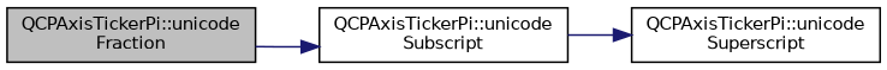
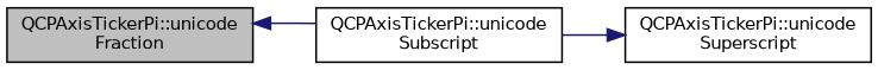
  digraph {
    rankdir=LR
    node [color=black fillcolor=white fontname=Helvetica fontsize=10 shape=record style=filled]
    edge [color=midnightblue fontname=Helvetica fontsize=10 labelfontname=Helvetica labelfontsize=10 style=solid]
    n1 [fillcolor=grey75 fontcolor=black height=0.2 label="QCPAxisTickerPi::unicode\lFraction" width=0.4]
    n2 [height=0.2 label="QCPAxisTickerPi::unicode\lSubscript" width=0.4]
    n3 [height=0.2 label="QCPAxisTickerPi::unicode\lSuperscript" width=0.4]
-   n1 -> n2
+   n2 -> n1
    n2 -> n3
  }
